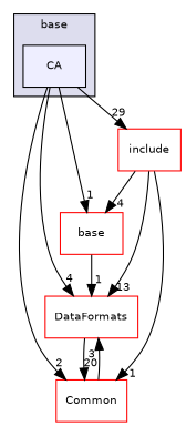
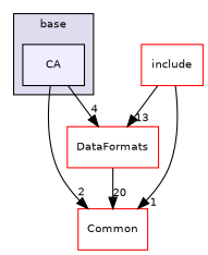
  digraph {
    compound=true
    node [fontname=Helvetica fontsize=10 shape=box color=red]
    edge [headlabel=1 labeldistance=1.5 labelfontname=Helvetica labelfontsize=10]
    n1 [fillcolor="#eeeeff" label=CA pencolor=black style=filled color=""]
-   n2 [label=base]
    n3 [label=Common]
    n4 [label=include]
    n5 [label=DataFormats]
    subgraph cluster_1 {
      bgcolor="#ddddee"
      fontname=Helvetica
      fontsize=10
      label=base
      pencolor=black
      n1
    }
-   n1 -> n2
    n1 -> n3 [headlabel=2]
-   n1 -> n4 [headlabel=29]
    n1 -> n5 [headlabel=4]
-   n2 -> n5
-   n3 -> n5 [headlabel=3]
-   n4 -> n2 [headlabel=4]
    n4 -> n3
    n4 -> n5 [headlabel=13]
    n5 -> n3 [headlabel=20]
  }
